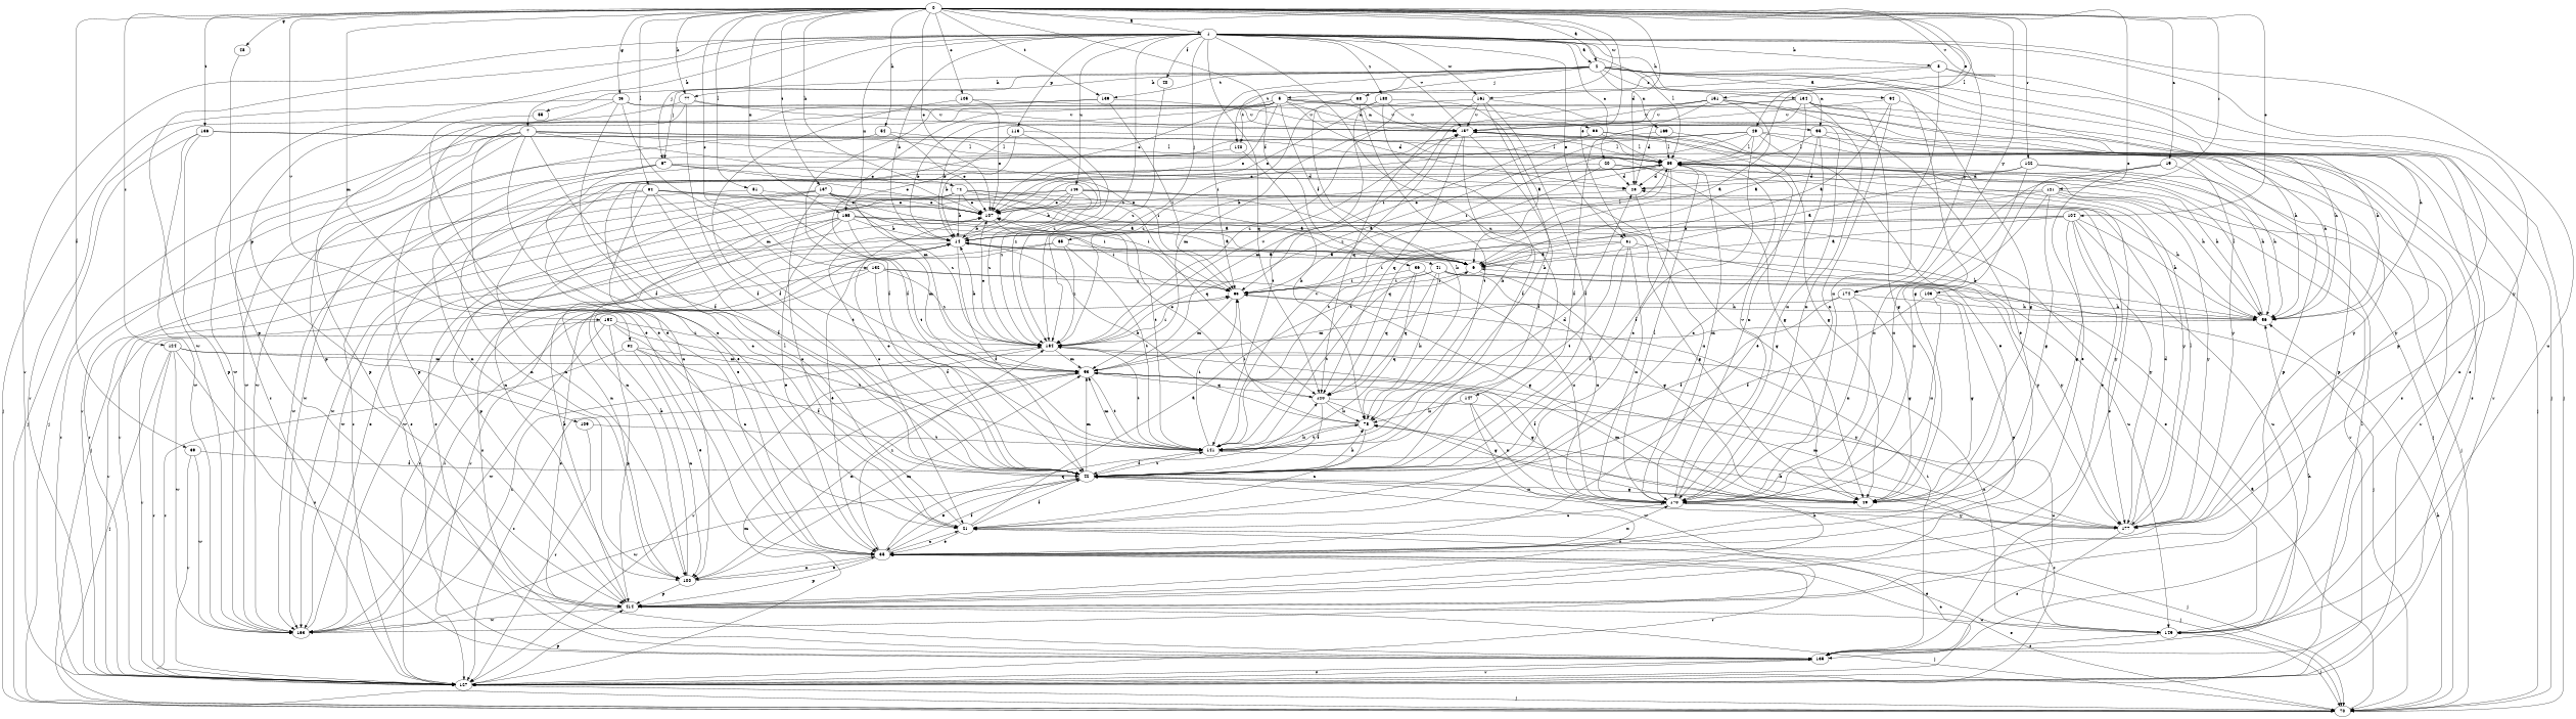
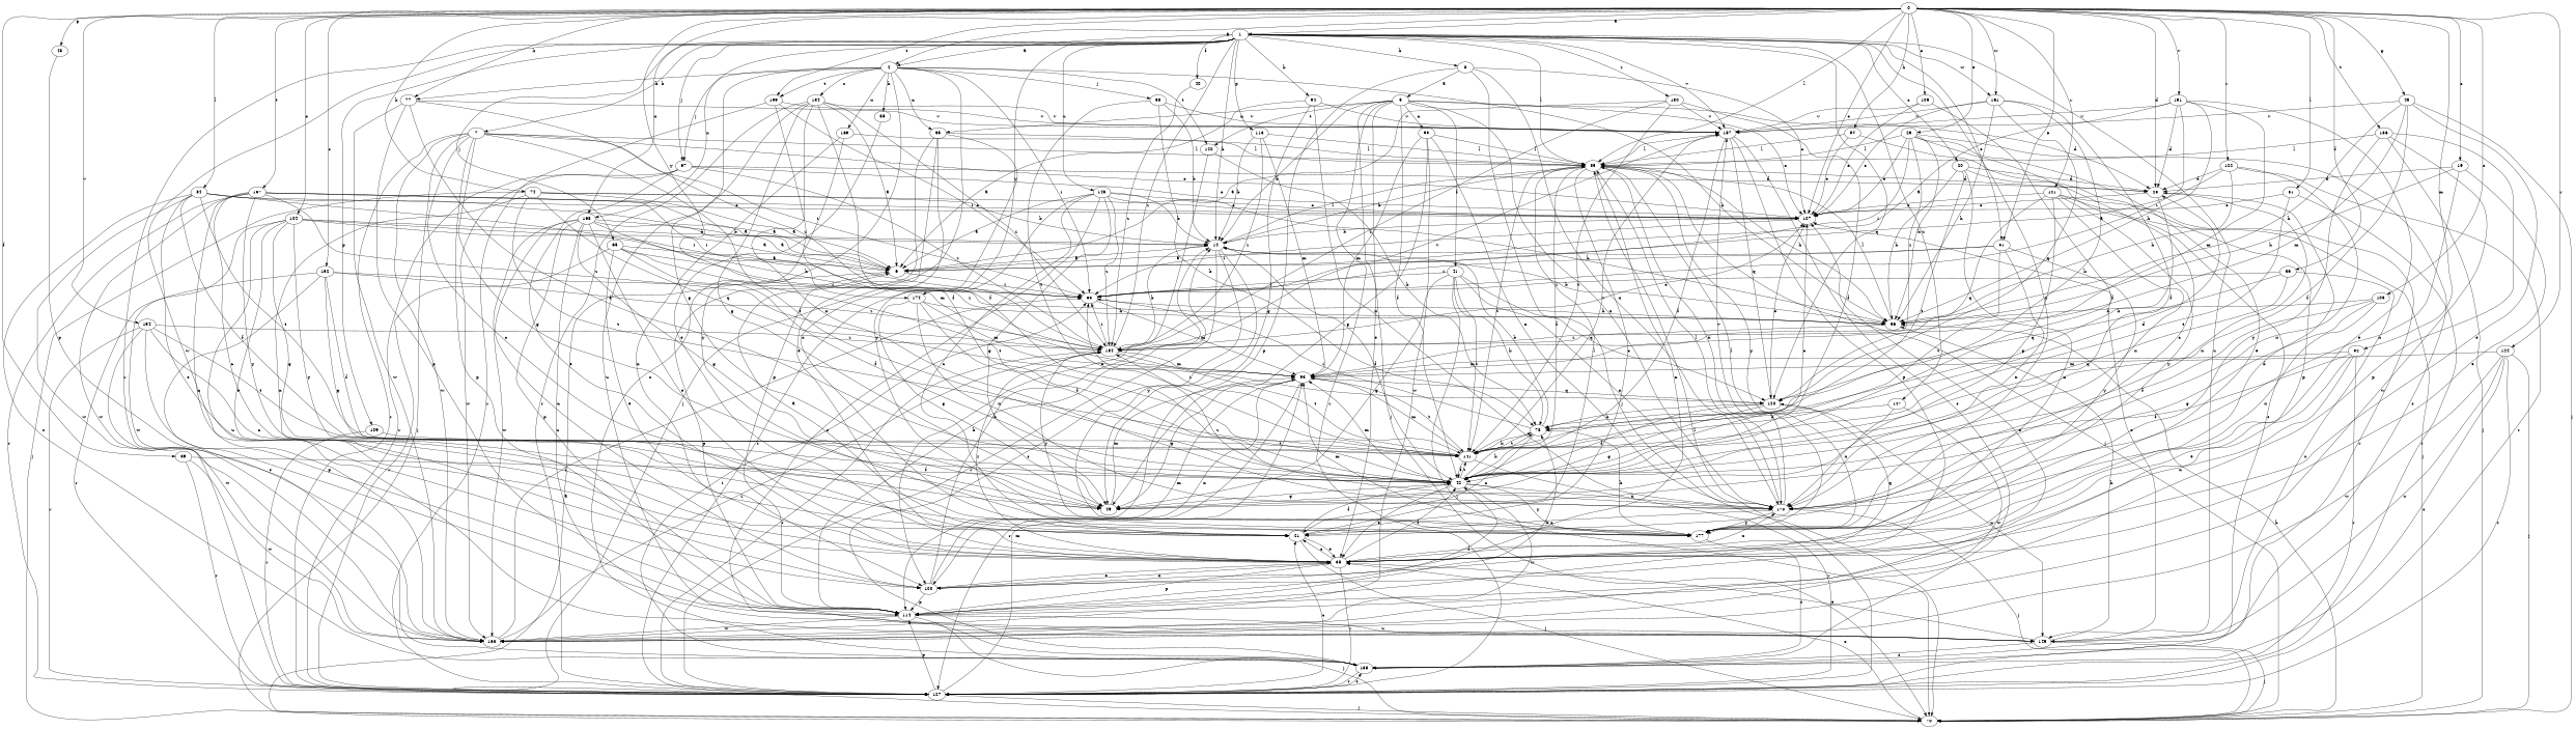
  strict digraph {
    0
    1
    2
    19
    28
    29
    31
    36
    39
    45
    48
    54
    74
    77
    81
    84
    85
    92
    103
    104
    105
    107
    121
    122
    124
    132
    136
    137
    139
    151
    154
    161
    168
    174
    7
    8
    14
    20
    40
    65
    67
    94
    109
    113
    120
    127
    143
    147
    149
    157
    163
    177
    180
    184
    49
    55
    56
    63
    68
    70
    95
    134
    135
    140
    169
    35
    170
    21
    42
    6
    141
    93
-   114 [label=414]
+   114
    100
    78
    5
    41
    98
    0 -> 1 [label=a]
    0 -> 2 [label=a]
    0 -> 19 [label=c]
    0 -> 28 [label=d]
    0 -> 29 [label=e]
    0 -> 31 [label=e]
    0 -> 36 [label=f]
    0 -> 39 [label=f]
    0 -> 45 [label=g]
    0 -> 48 [label=g]
    0 -> 54 [label=h]
    0 -> 74 [label=k]
    0 -> 77 [label=k]
    0 -> 81 [label=l]
    0 -> 84 [label=l]
    0 -> 85 [label=l]
    0 -> 92 [label=m]
    0 -> 103 [label=o]
    0 -> 104 [label=o]
    0 -> 105 [label=o]
    0 -> 107 [label=o]
    0 -> 121 [label=r]
    0 -> 122 [label=r]
    0 -> 124 [label=r]
    0 -> 132 [label=s]
    0 -> 136 [label=t]
    0 -> 137 [label=t]
    0 -> 139 [label=t]
    0 -> 151 [label=v]
    0 -> 154 [label=v]
    0 -> 161 [label=w]
    0 -> 168 [label=x]
    0 -> 174 [label=y]
    1 -> 2 [label=a]
    1 -> 31 [label=e]
    1 -> 85 [label=l]
    1 -> 161 [label=w]
    1 -> 168 [label=x]
    1 -> 174 [label=y]
    1 -> 7 [label=b]
    1 -> 8 [label=b]
    1 -> 14 [label=b]
    1 -> 20 [label=c]
    1 -> 40 [label=f]
    1 -> 65 [label=j]
    1 -> 67 [label=j]
    1 -> 94 [label=h]
    1 -> 109 [label=p]
    1 -> 113 [label=p]
    1 -> 120 [label=q]
    1 -> 127 [label=r]
    1 -> 143 [label=u]
    1 -> 147 [label=u]
    1 -> 149 [label=u]
    1 -> 157 [label=v]
    1 -> 163 [label=w]
    1 -> 177 [label=y]
    1 -> 180 [label=z]
    1 -> 184 [label=z]
    2 -> 77 [label=k]
    2 -> 139 [label=t]
    2 -> 67 [label=j]
    2 -> 49 [label=g]
    2 -> 55 [label=h]
    2 -> 56 [label=h]
    2 -> 63 [label=i]
    2 -> 68 [label=j]
    2 -> 70 [label=j]
    2 -> 95 [label=n]
    2 -> 134 [label=s]
    2 -> 135 [label=s]
    2 -> 140 [label=t]
    2 -> 169 [label=x]
    19 -> 28 [label=d]
    19 -> 56 [label=h]
    19 -> 35 [label=e]
    19 -> 170 [label=x]
    28 -> 107 [label=o]
    28 -> 170 [label=x]
    29 -> 85 [label=l]
    29 -> 107 [label=o]
    29 -> 184 [label=z]
    29 -> 56 [label=h]
    29 -> 63 [label=i]
    29 -> 135 [label=s]
    29 -> 35 [label=e]
    29 -> 21 [label=c]
    31 -> 177 [label=y]
    31 -> 63 [label=i]
    31 -> 170 [label=x]
-   31 -> 42 [label=f]
+   65 -> 42 [label=f]
    31 -> 6 [label=a]
    31 -> 141 [label=t]
    36 -> 120 [label=q]
-   36 -> 170 [label=u]
+   36 -> 149 [label=u]
    36 -> 63 [label=i]
    36 -> 141 [label=q]
    39 -> 127 [label=r]
    39 -> 163 [label=w]
    39 -> 42 [label=f]
    45 -> 157 [label=v]
    45 -> 56 [label=h]
    45 -> 70 [label=j]
    45 -> 35 [label=e]
    45 -> 42 [label=f]
    45 -> 93 [label=m]
    48 -> 114 [label=p]
    54 -> 85 [label=l]
    54 -> 107 [label=o]
    54 -> 114 [label=p]
    74 -> 107 [label=o]
    74 -> 14 [label=b]
    74 -> 120 [label=q]
    74 -> 70 [label=j]
    74 -> 6 [label=a]
    74 -> 141 [label=t]
    74 -> 100 [label=n]
    77 -> 157 [label=v]
    77 -> 163 [label=w]
    77 -> 184 [label=z]
    77 -> 42 [label=f]
    77 -> 114 [label=p]
    81 -> 107 [label=o]
    81 -> 127 [label=r]
    81 -> 141 [label=t]
    84 -> 107 [label=o]
    84 -> 163 [label=w]
    84 -> 63 [label=i]
    84 -> 135 [label=s]
    84 -> 35 [label=e]
    84 -> 42 [label=f]
    84 -> 6 [label=a]
    84 -> 141 [label=t]
    85 -> 28 [label=d]
    85 -> 14 [label=b]
    85 -> 177 [label=y]
    85 -> 56 [label=h]
    85 -> 70 [label=j]
    85 -> 170 [label=x]
    85 -> 21 [label=c]
    85 -> 42 [label=f]
    85 -> 141 [label=t]
    85 -> 100 [label=n]
    92 -> 127 [label=r]
    92 -> 35 [label=e]
    92 -> 42 [label=f]
    92 -> 93 [label=m]
    92 -> 100 [label=n]
    103 -> 49 [label=g]
    103 -> 56 [label=h]
    103 -> 170 [label=x]
    103 -> 42 [label=f]
    104 -> 14 [label=b]
    104 -> 149 [label=u]
    104 -> 163 [label=w]
    104 -> 177 [label=y]
    104 -> 49 [label=g]
    104 -> 56 [label=h]
    104 -> 35 [label=e]
    104 -> 6 [label=a]
    105 -> 107 [label=o]
    105 -> 157 [label=v]
    105 -> 42 [label=f]
    107 -> 14 [label=b]
    107 -> 63 [label=i]
    121 -> 107 [label=o]
    121 -> 120 [label=q]
    121 -> 127 [label=r]
    121 -> 177 [label=y]
    121 -> 49 [label=g]
    121 -> 70 [label=j]
    121 -> 170 [label=x]
    122 -> 28 [label=d]
    122 -> 127 [label=r]
    122 -> 56 [label=h]
    122 -> 170 [label=x]
    122 -> 6 [label=a]
    124 -> 127 [label=r]
    124 -> 149 [label=u]
    124 -> 163 [label=w]
    124 -> 70 [label=j]
    124 -> 135 [label=s]
    124 -> 93 [label=m]
    132 -> 127 [label=r]
    132 -> 184 [label=z]
    132 -> 49 [label=g]
    132 -> 63 [label=i]
    132 -> 135 [label=s]
    132 -> 42 [label=f]
    136 -> 85 [label=l]
    136 -> 163 [label=w]
    136 -> 177 [label=y]
    136 -> 70 [label=j]
    136 -> 114 [label=p]
    137 -> 107 [label=o]
    137 -> 127 [label=r]
    137 -> 163 [label=w]
    137 -> 177 [label=y]
    137 -> 184 [label=z]
    137 -> 63 [label=i]
    137 -> 21 [label=c]
    137 -> 6 [label=a]
    137 -> 100 [label=n]
    139 -> 127 [label=r]
    139 -> 157 [label=v]
    139 -> 63 [label=i]
    139 -> 42 [label=f]
    151 -> 28 [label=d]
    151 -> 157 [label=v]
    151 -> 56 [label=h]
    151 -> 63 [label=i]
    151 -> 35 [label=e]
    151 -> 6 [label=a]
    151 -> 93 [label=m]
    154 -> 127 [label=r]
    154 -> 163 [label=w]
    154 -> 184 [label=z]
    154 -> 21 [label=c]
    154 -> 141 [label=t]
    154 -> 114 [label=p]
    161 -> 107 [label=o]
    161 -> 120 [label=q]
    161 -> 157 [label=v]
    161 -> 56 [label=h]
    161 -> 42 [label=f]
    161 -> 78 [label=k]
    168 -> 14 [label=b]
    168 -> 149 [label=u]
    168 -> 163 [label=w]
    168 -> 49 [label=g]
    168 -> 35 [label=e]
    168 -> 6 [label=a]
    168 -> 93 [label=m]
    168 -> 114 [label=p]
    168 -> 100 [label=n]
    174 -> 49 [label=g]
    174 -> 56 [label=h]
    174 -> 170 [label=x]
    174 -> 42 [label=f]
    174 -> 93 [label=m]
    7 -> 85 [label=l]
    7 -> 107 [label=o]
    7 -> 127 [label=r]
    7 -> 163 [label=w]
    7 -> 49 [label=g]
    7 -> 63 [label=i]
    7 -> 70 [label=j]
    7 -> 21 [label=c]
    7 -> 42 [label=f]
    7 -> 114 [label=p]
    8 -> 107 [label=o]
    8 -> 70 [label=j]
    8 -> 170 [label=x]
    8 -> 114 [label=p]
    8 -> 5 [label=a]
    14 -> 85 [label=l]
    14 -> 127 [label=r]
    14 -> 177 [label=y]
    14 -> 135 [label=s]
    14 -> 42 [label=f]
    14 -> 6 [label=a]
    20 -> 28 [label=d]
    20 -> 56 [label=h]
    20 -> 135 [label=s]
    20 -> 141 [label=t]
    20 -> 100 [label=n]
    40 -> 184 [label=z]
    65 -> 127 [label=r]
    65 -> 184 [label=z]
    65 -> 35 [label=e]
    65 -> 6 [label=a]
    65 -> 141 [label=t]
    67 -> 28 [label=d]
    67 -> 107 [label=o]
    67 -> 127 [label=r]
    67 -> 163 [label=w]
    67 -> 184 [label=z]
    67 -> 35 [label=e]
    94 -> 157 [label=v]
    94 -> 49 [label=g]
    94 -> 170 [label=x]
    94 -> 6 [label=a]
    109 -> 127 [label=r]
    109 -> 141 [label=t]
    113 -> 85 [label=l]
    113 -> 14 [label=b]
    113 -> 184 [label=z]
    113 -> 93 [label=m]
    120 -> 107 [label=o]
    120 -> 149 [label=u]
    120 -> 49 [label=g]
    120 -> 42 [label=f]
    120 -> 78 [label=k]
    127 -> 85 [label=l]
    127 -> 70 [label=j]
    127 -> 135 [label=s]
    127 -> 21 [label=c]
    127 -> 93 [label=m]
    127 -> 114 [label=p]
    143 -> 107 [label=o]
    143 -> 14 [label=b]
    143 -> 127 [label=r]
    143 -> 184 [label=z]
    143 -> 49 [label=g]
    143 -> 56 [label=h]
    143 -> 135 [label=s]
    143 -> 21 [label=c]
    143 -> 6 [label=a]
    147 -> 163 [label=w]
    147 -> 170 [label=x]
    147 -> 78 [label=k]
    149 -> 107 [label=o]
    149 -> 56 [label=h]
    149 -> 70 [label=j]
    149 -> 135 [label=s]
    149 -> 35 [label=e]
    157 -> 85 [label=l]
    157 -> 120 [label=q]
    157 -> 135 [label=s]
    157 -> 42 [label=f]
    157 -> 114 [label=p]
-   157 -> 78 [label=k]
+   28 -> 78 [label=k]
    163 -> 107 [label=o]
    163 -> 184 [label=z]
    163 -> 63 [label=i]
    177 -> 28 [label=d]
    177 -> 85 [label=l]
    177 -> 135 [label=s]
    177 -> 93 [label=m]
    177 -> 78 [label=k]
    180 -> 157 [label=v]
    180 -> 184 [label=z]
    180 -> 42 [label=f]
    180 -> 6 [label=a]
    180 -> 141 [label=t]
    184 -> 107 [label=o]
    184 -> 14 [label=b]
    184 -> 127 [label=r]
    184 -> 157 [label=v]
    184 -> 177 [label=y]
    184 -> 63 [label=i]
    184 -> 141 [label=t]
    184 -> 93 [label=m]
    49 -> 93 [label=m]
    55 -> 35 [label=e]
    56 -> 85 [label=l]
    56 -> 14 [label=b]
    56 -> 184 [label=z]
    63 -> 56 [label=h]
    63 -> 93 [label=m]
    68 -> 14 [label=b]
    68 -> 157 [label=v]
    68 -> 141 [label=t]
    68 -> 78 [label=k]
    70 -> 56 [label=h]
    70 -> 35 [label=e]
    70 -> 6 [label=a]
    95 -> 85 [label=l]
    95 -> 177 [label=y]
    95 -> 35 [label=e]
    95 -> 21 [label=c]
    95 -> 114 [label=p]
    134 -> 127 [label=r]
    134 -> 149 [label=u]
    134 -> 157 [label=v]
    134 -> 184 [label=z]
    134 -> 49 [label=g]
    134 -> 170 [label=x]
    134 -> 42 [label=f]
    134 -> 6 [label=a]
    135 -> 127 [label=r]
    135 -> 63 [label=i]
    140 -> 100 [label=n]
    140 -> 78 [label=k]
    169 -> 85 [label=l]
    169 -> 177 [label=y]
    169 -> 100 [label=n]
    35 -> 120 [label=q]
    35 -> 127 [label=r]
    35 -> 184 [label=z]
    35 -> 170 [label=x]
    35 -> 21 [label=c]
    35 -> 42 [label=f]
    35 -> 114 [label=p]
    35 -> 100 [label=n]
    170 -> 85 [label=l]
    170 -> 157 [label=v]
    170 -> 177 [label=y]
-   170 -> 184 [label=f]
+   170 -> 184 [label=z]
    170 -> 70 [label=j]
    170 -> 21 [label=c]
    21 -> 85 [label=l]
    21 -> 70 [label=j]
    21 -> 35 [label=e]
    21 -> 42 [label=f]
    21 -> 6 [label=a]
    42 -> 107 [label=o]
    42 -> 163 [label=w]
    42 -> 177 [label=y]
    42 -> 49 [label=g]
    42 -> 35 [label=e]
    42 -> 170 [label=x]
    42 -> 141 [label=t]
    42 -> 93 [label=m]
    42 -> 78 [label=k]
    6 -> 63 [label=i]
    6 -> 114 [label=p]
    141 -> 28 [label=d]
    141 -> 127 [label=r]
    141 -> 157 [label=v]
    141 -> 63 [label=i]
    141 -> 42 [label=f]
    141 -> 93 [label=m]
    141 -> 78 [label=k]
    93 -> 120 [label=q]
    93 -> 127 [label=r]
    93 -> 49 [label=g]
    93 -> 141 [label=t]
    93 -> 100 [label=n]
    114 -> 14 [label=b]
    114 -> 149 [label=u]
    114 -> 163 [label=w]
    114 -> 70 [label=j]
    114 -> 42 [label=f]
    114 -> 78 [label=k]
    100 -> 14 [label=b]
    100 -> 35 [label=e]
    100 -> 93 [label=m]
    100 -> 114 [label=p]
    78 -> 14 [label=b]
    78 -> 63 [label=i]
    78 -> 21 [label=c]
    78 -> 141 [label=t]
    5 -> 28 [label=d]
    5 -> 107 [label=o]
    5 -> 14 [label=b]
    5 -> 127 [label=r]
    5 -> 70 [label=j]
    5 -> 95 [label=n]
    5 -> 140 [label=t]
    5 -> 35 [label=e]
    5 -> 170 [label=x]
    5 -> 42 [label=f]
    5 -> 41 [label=f]
    5 -> 98 [label=n]
    41 -> 120 [label=q]
    41 -> 49 [label=g]
    41 -> 63 [label=i]
    41 -> 70 [label=j]
    41 -> 170 [label=x]
    41 -> 141 [label=t]
    41 -> 78 [label=k]
    98 -> 85 [label=l]
    98 -> 163 [label=w]
    98 -> 49 [label=g]
    98 -> 170 [label=x]
    98 -> 93 [label=m]
  }
